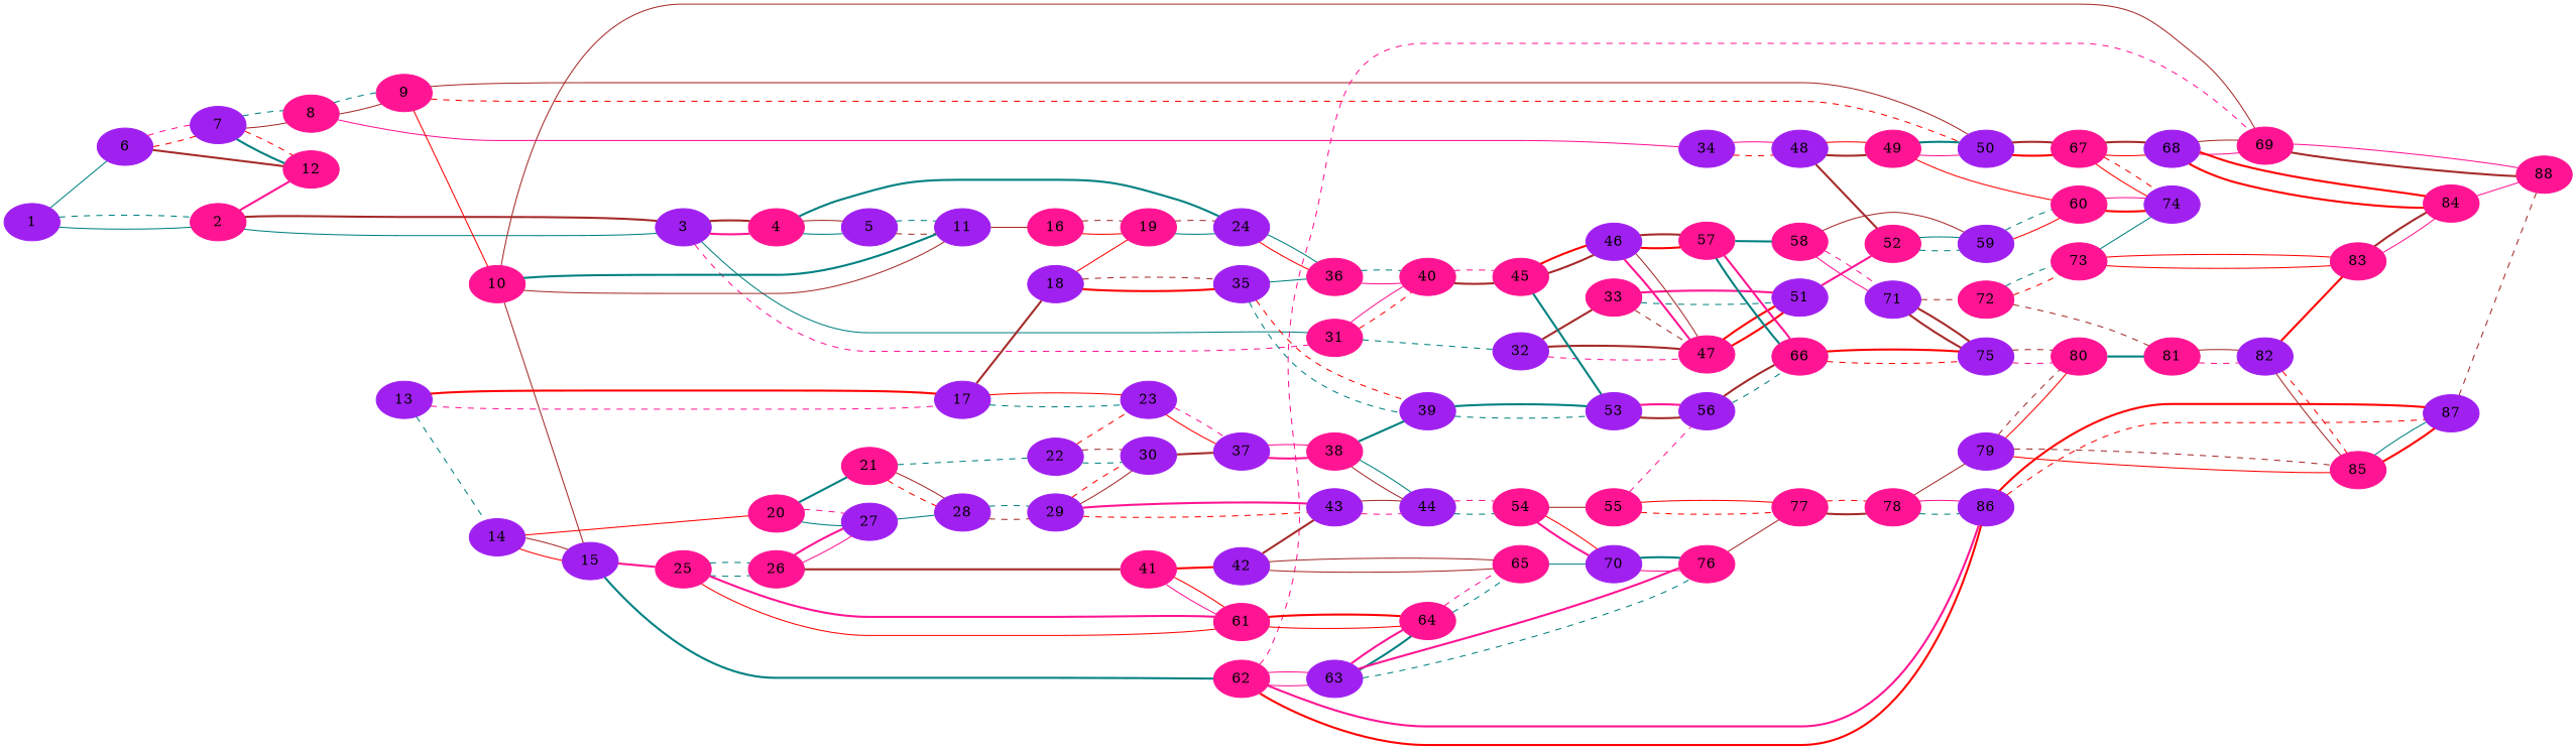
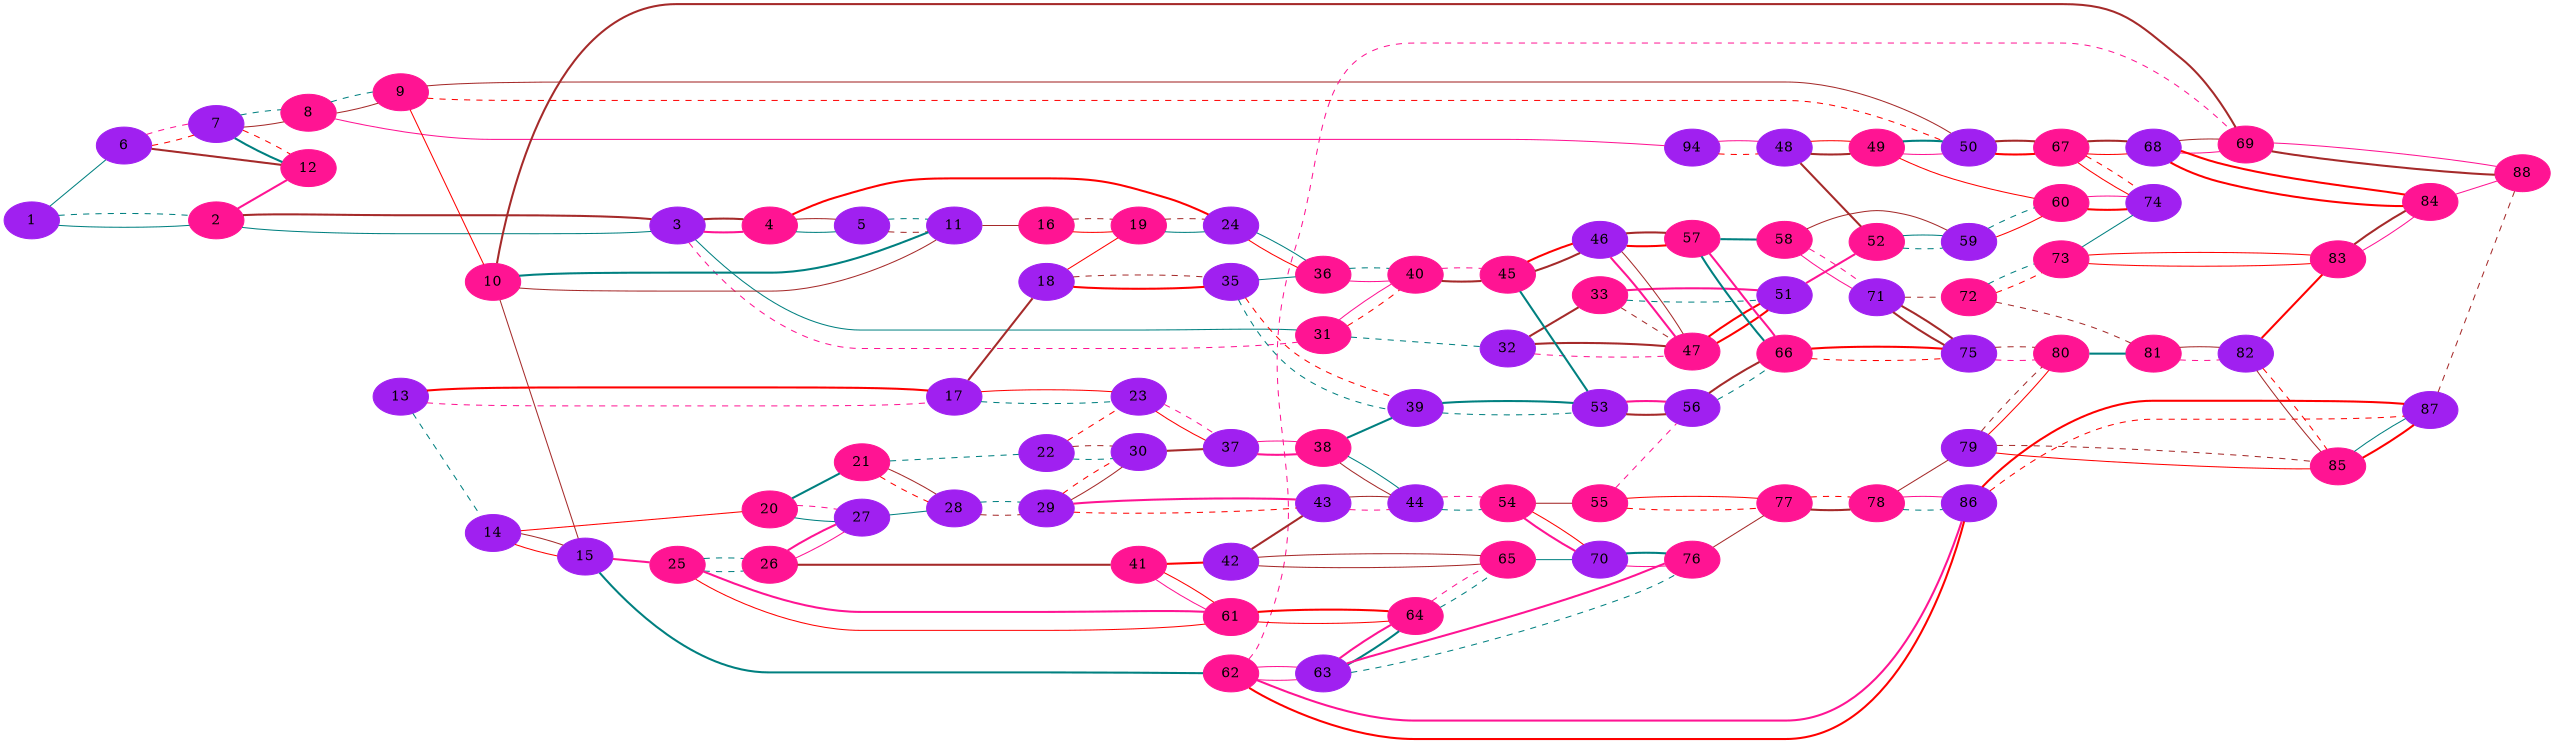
  graph {
    rankdir=LR
    node [color=deeppink style=filled]
    edge [color=brown style=solid]
    1 [color=purple]
    2
    6 [color=purple]
    3 [color=purple]
    12
    7 [color=purple]
    4
    31
    5 [color=purple]
    24 [color=purple]
    32 [color=purple]
    40
    11 [color=purple]
    36
    16
    8
    9
-   34 [color=purple]
+   34 [color=purple label=94]
    10
    50 [color=purple]
    48 [color=purple]
    15 [color=purple]
    69
    67
    25
    62
    88
    19
    13 [color=purple]
    14 [color=purple]
    17 [color=purple]
    20
    18 [color=purple]
    23 [color=purple]
    21
    27 [color=purple]
    26
    61
    63 [color=purple]
    86 [color=purple]
    35 [color=purple]
    37 [color=purple]
    39 [color=purple]
    22 [color=purple]
    28 [color=purple]
    30 [color=purple]
    29 [color=purple]
    38
    41
    64
    42 [color=purple]
    43 [color=purple]
    44 [color=purple]
    33
    47
    45
    51 [color=purple]
    52
    49
    53 [color=purple]
    54
    56 [color=purple]
    46 [color=purple]
    65
    70 [color=purple]
    55
    57
    66
    58
    60
    59 [color=purple]
    74 [color=purple]
    68 [color=purple]
    77
    76
    78
    75 [color=purple]
    71 [color=purple]
    72
    87 [color=purple]
    80
    84
    73
    81
    83
    82 [color=purple]
    79 [color=purple]
    85
    1 -- 2 [color=teal]
    1 -- 2 [color=teal style=dashed]
    1 -- 6 [color=teal]
    2 -- 3 [color=teal]
    2 -- 3 [style=bold]
    2 -- 12 [color=deeppink style=bold]
    6 -- 12 [style=bold]
    6 -- 7 [color=red style=dashed]
    6 -- 7 [color=deeppink style=dashed]
    3 -- 4 [color=deeppink style=bold]
    3 -- 4 [style=bold]
    3 -- 31 [color=deeppink style=dashed]
    3 -- 31 [color=teal]
    7 -- 12 [color=teal style=bold]
    7 -- 12 [color=red style=dashed]
    7 -- 8
    7 -- 8 [color=teal style=dashed]
    4 -- 5 [color=teal]
    4 -- 5
-   4 -- 24 [color=teal style=bold]
+   4 -- 24 [color=red style=bold]
    31 -- 32 [color=teal style=dashed]
    31 -- 40 [color=red style=dashed]
    31 -- 40 [color=deeppink]
    5 -- 11 [style=dashed]
    5 -- 11 [color=teal style=dashed]
    24 -- 36 [color=red]
    24 -- 36 [color=teal]
    32 -- 33 [style=bold]
    32 -- 47 [color=deeppink style=dashed]
    32 -- 47 [style=bold]
    40 -- 45 [style=bold]
    40 -- 45 [color=deeppink style=dashed]
    11 -- 16
    36 -- 40 [color=deeppink]
    36 -- 40 [color=teal style=dashed]
    16 -- 19 [color=red]
    16 -- 19 [style=dashed]
    8 -- 9
    8 -- 9 [color=teal style=dashed]
    8 -- 34 [color=deeppink]
    9 -- 10 [color=red]
    9 -- 50 [color=red style=dashed]
    9 -- 50
    34 -- 48 [color=red style=dashed]
    34 -- 48 [color=deeppink]
    10 -- 11
    10 -- 11 [color=teal style=bold]
    10 -- 15
-   10 -- 69
+   10 -- 69 [style=bold]
    50 -- 67 [color=red style=bold]
    50 -- 67 [style=bold]
    48 -- 52 [style=bold]
    48 -- 49 [style=bold]
    48 -- 49 [color=red]
    15 -- 25 [color=deeppink style=bold]
    15 -- 62 [color=teal style=bold]
    69 -- 88 [style=bold]
    69 -- 88 [color=deeppink]
    67 -- 74 [color=red]
    67 -- 74 [color=red style=dashed]
    67 -- 68 [color=red]
    67 -- 68 [style=bold]
    25 -- 26 [color=teal style=dashed]
    25 -- 26 [color=teal style=dashed]
    25 -- 61 [color=red]
    25 -- 61 [color=deeppink style=bold]
    62 -- 69 [color=deeppink style=dashed]
    62 -- 63 [color=deeppink]
    62 -- 63 [color=deeppink]
    62 -- 86 [color=red style=bold]
    62 -- 86 [color=deeppink style=bold]
    19 -- 24 [color=teal]
    19 -- 24 [style=dashed]
    13 -- 14 [color=teal style=dashed]
    13 -- 17 [color=deeppink style=dashed]
    13 -- 17 [color=red style=bold]
    14 -- 15 [color=red]
    14 -- 15
    14 -- 20 [color=red]
    17 -- 18 [style=bold]
    17 -- 23 [color=teal style=dashed]
    17 -- 23 [color=red]
    20 -- 21 [color=teal style=bold]
    20 -- 27 [color=teal]
    20 -- 27 [color=deeppink style=dashed]
    18 -- 19 [color=red]
    18 -- 35 [color=red style=bold]
    18 -- 35 [style=dashed]
    23 -- 37 [color=red]
    23 -- 37 [color=deeppink style=dashed]
    21 -- 22 [color=teal style=dashed]
    21 -- 28 [color=red style=dashed]
    21 -- 28
    27 -- 28 [color=teal]
    26 -- 27 [color=deeppink]
    26 -- 27 [color=deeppink style=bold]
    26 -- 41 [style=bold]
    61 -- 64 [color=red]
    61 -- 64 [color=red style=bold]
    63 -- 64 [color=teal style=bold]
    63 -- 64 [color=deeppink style=bold]
    63 -- 76 [color=teal style=dashed]
    63 -- 76 [color=deeppink style=bold]
    86 -- 87 [color=red style=dashed]
    86 -- 87 [color=red style=bold]
    35 -- 36 [color=teal]
    35 -- 39 [color=teal style=dashed]
    35 -- 39 [color=red style=dashed]
    37 -- 38 [color=deeppink style=bold]
    37 -- 38 [color=deeppink]
    39 -- 53 [color=teal style=dashed]
    39 -- 53 [color=teal style=bold]
    22 -- 23 [color=red style=dashed]
    22 -- 30 [color=teal style=dashed]
    22 -- 30 [style=dashed]
    28 -- 29 [style=dashed]
    28 -- 29 [color=teal style=dashed]
    30 -- 37 [style=bold]
    29 -- 30
    29 -- 30 [color=red style=dashed]
    29 -- 43 [color=red style=dashed]
    29 -- 43 [color=deeppink style=bold]
    38 -- 39 [color=teal style=bold]
    38 -- 44
    38 -- 44 [color=teal]
    41 -- 61 [color=deeppink]
    41 -- 61 [color=red]
    41 -- 42 [color=red style=bold]
    64 -- 65 [color=teal style=dashed]
    64 -- 65 [color=deeppink style=dashed]
    42 -- 43 [style=bold]
    42 -- 65
    42 -- 65
    43 -- 44 [color=deeppink style=dashed]
    43 -- 44
    44 -- 54 [color=teal style=dashed]
    44 -- 54 [color=deeppink style=dashed]
    33 -- 47 [style=dashed]
    33 -- 51 [color=teal style=dashed]
    33 -- 51 [color=deeppink style=bold]
    47 -- 51 [color=red style=bold]
    47 -- 51 [color=red style=bold]
    45 -- 53 [color=teal style=bold]
    45 -- 46 [style=bold]
    45 -- 46 [color=red style=bold]
    51 -- 52 [color=deeppink style=bold]
    52 -- 59 [color=teal style=dashed]
    52 -- 59 [color=teal]
    49 -- 50 [color=deeppink]
    49 -- 50 [color=teal style=bold]
    49 -- 60 [color=red]
    53 -- 56 [style=bold]
    53 -- 56 [color=deeppink style=bold]
    54 -- 70 [color=deeppink style=bold]
    54 -- 70 [color=red]
    54 -- 55
    56 -- 66 [color=teal style=dashed]
    56 -- 66 [style=bold]
    46 -- 47 [color=deeppink style=bold]
    46 -- 47
    46 -- 57 [color=red style=bold]
    46 -- 57 [style=bold]
    65 -- 70 [color=teal]
    70 -- 76 [color=deeppink]
    70 -- 76 [color=teal style=bold]
    55 -- 56 [color=deeppink style=dashed]
    55 -- 77 [color=red style=dashed]
    55 -- 77 [color=red]
    57 -- 66 [color=teal style=bold]
    57 -- 66 [color=deeppink style=bold]
    57 -- 58 [color=teal style=bold]
    66 -- 75 [color=red style=dashed]
    66 -- 75 [color=red style=bold]
    58 -- 59
    58 -- 71 [color=deeppink]
    58 -- 71 [color=deeppink style=dashed]
    60 -- 74 [color=red style=bold]
    60 -- 74 [color=deeppink]
    59 -- 60 [color=red]
    59 -- 60 [color=teal style=dashed]
    68 -- 69 [color=deeppink]
    68 -- 69
    68 -- 84 [color=red style=bold]
    68 -- 84 [color=red style=bold]
    77 -- 78 [style=bold]
    77 -- 78 [color=red style=dashed]
    76 -- 77
    78 -- 86 [color=teal style=dashed]
    78 -- 86 [color=deeppink]
    78 -- 79
    75 -- 80 [color=deeppink style=dashed]
    75 -- 80 [style=dashed]
    71 -- 75 [style=bold]
    71 -- 75 [style=bold]
    71 -- 72 [style=dashed]
    72 -- 73 [color=red style=dashed]
    72 -- 73 [color=teal style=dashed]
    72 -- 81 [style=dashed]
    87 -- 88 [style=dashed]
    80 -- 81 [color=teal style=bold]
    84 -- 88 [color=deeppink]
    73 -- 74 [color=teal]
    73 -- 83 [color=red]
    73 -- 83 [color=red]
    81 -- 82 [color=deeppink style=dashed]
    81 -- 82
    83 -- 84 [color=deeppink]
    83 -- 84 [style=bold]
    82 -- 83 [color=red style=bold]
    82 -- 85
    82 -- 85 [color=red style=dashed]
    79 -- 80 [color=red]
    79 -- 80 [style=dashed]
    79 -- 85 [color=red]
    79 -- 85 [style=dashed]
    85 -- 87 [color=red style=bold]
    85 -- 87 [color=teal]
  }
